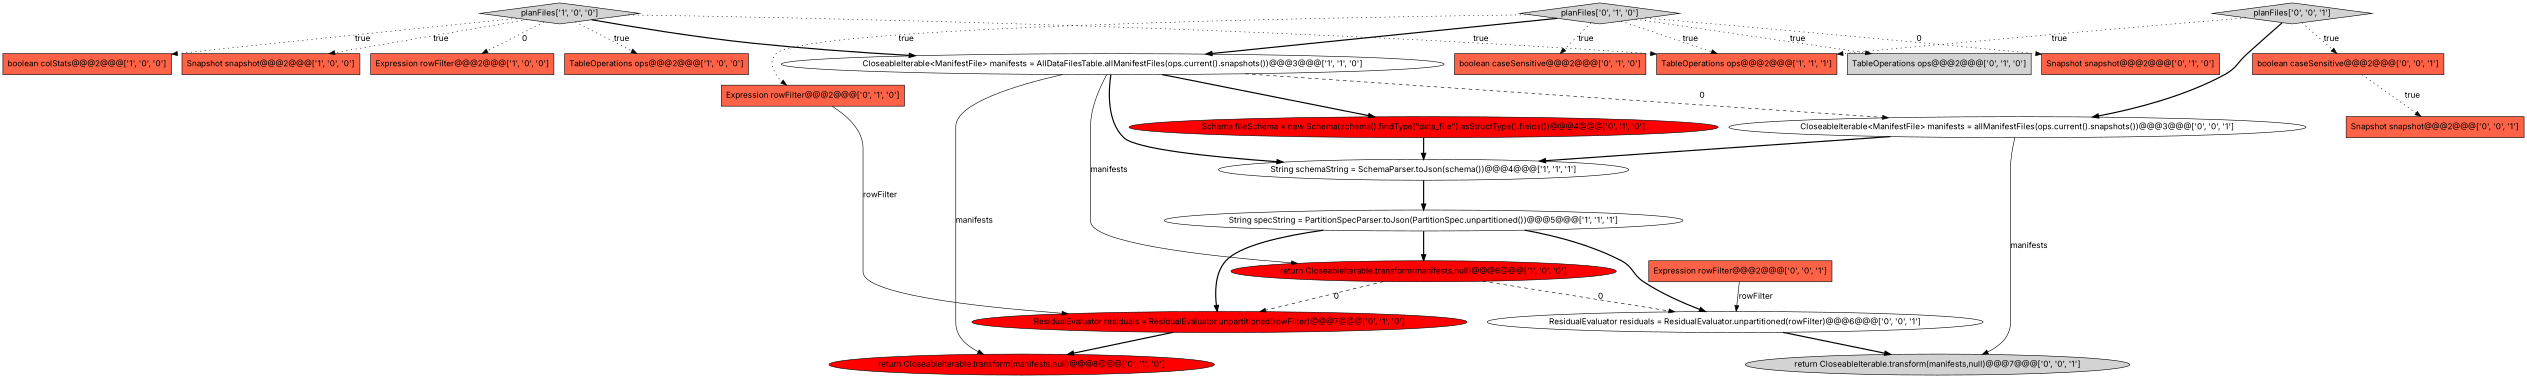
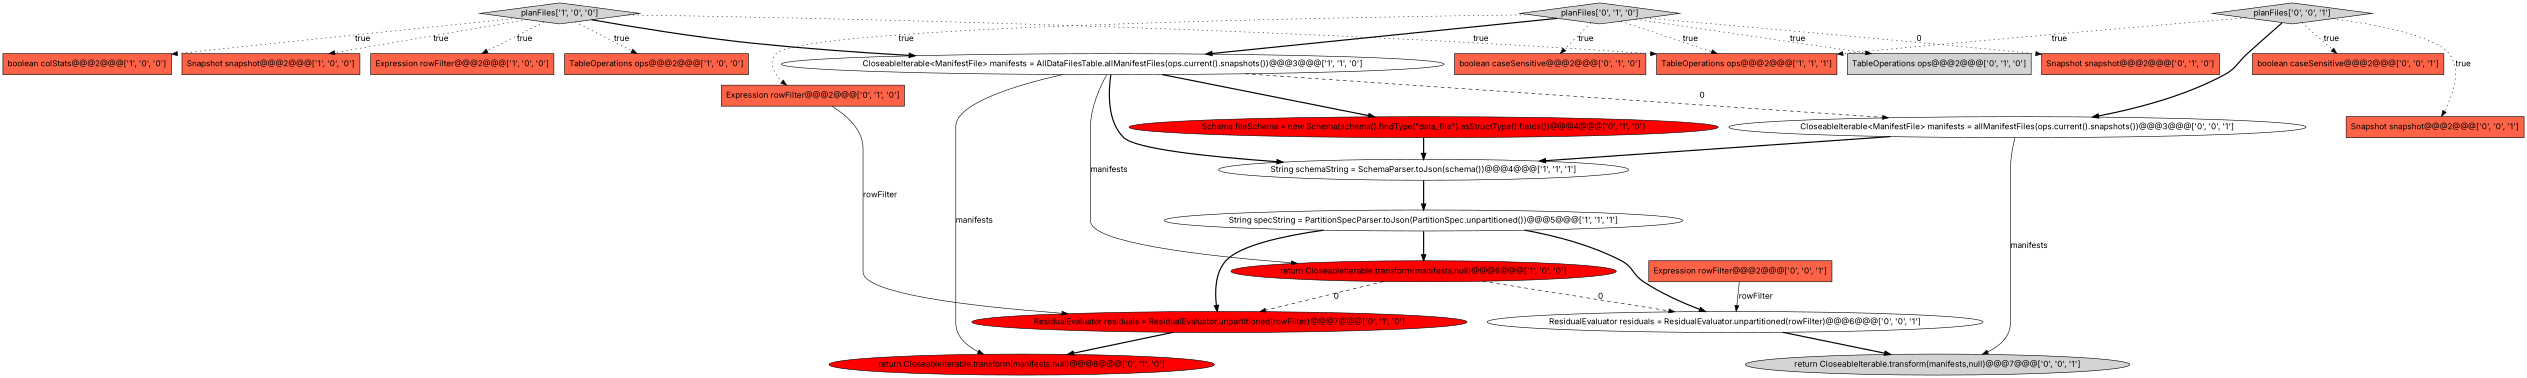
  digraph {
    fontname=Inter
    node [fillcolor=tomato fontname=Inter shape=box style=filled]
    edge [fontname=Inter style=bold]
    n1 [label="Expression rowFilter@@@2@@@['0', '0', '1']"]
    n2 [fillcolor=white label="ResidualEvaluator residuals = ResidualEvaluator.unpartitioned(rowFilter)@@@6@@@['0', '0', '1']" shape=ellipse]
    n3 [fillcolor=lightgray label="return CloseableIterable.transform(manifests,null)@@@7@@@['0', '0', '1']" shape=ellipse]
    n4 [fillcolor=white label="String specString = PartitionSpecParser.toJson(PartitionSpec.unpartitioned())@@@5@@@['1', '1', '1']" shape=ellipse]
    n5 [fillcolor=red label="ResidualEvaluator residuals = ResidualEvaluator.unpartitioned(rowFilter)@@@7@@@['0', '1', '0']" shape=ellipse]
    n6 [fillcolor=red label="return CloseableIterable.transform(manifests,null)@@@6@@@['1', '0', '0']" shape=ellipse]
    n7 [fillcolor=red label="return CloseableIterable.transform(manifests,null)@@@8@@@['0', '1', '0']" shape=ellipse]
    n8 [label="boolean colStats@@@2@@@['1', '0', '0']"]
    n9 [label="Snapshot snapshot@@@2@@@['1', '0', '0']"]
    n10 [fillcolor=red label="Schema fileSchema = new Schema(schema().findType(\"data_file\").asStructType().fields())@@@4@@@['0', '1', '0']" shape=ellipse]
    n11 [fillcolor=white label="String schemaString = SchemaParser.toJson(schema())@@@4@@@['1', '1', '1']" shape=ellipse]
    n12 [fillcolor=lightgray label="planFiles['1', '0', '0']" shape=diamond]
    n13 [fillcolor=white label="CloseableIterable<ManifestFile> manifests = AllDataFilesTable.allManifestFiles(ops.current().snapshots())@@@3@@@['1', '1', '0']" shape=ellipse]
    n14 [label="Expression rowFilter@@@2@@@['1', '0', '0']"]
    n15 [label="TableOperations ops@@@2@@@['1', '0', '0']"]
    n16 [label="TableOperations ops@@@2@@@['1', '1', '1']"]
    n17 [fillcolor=white label="CloseableIterable<ManifestFile> manifests = allManifestFiles(ops.current().snapshots())@@@3@@@['0', '0', '1']" shape=ellipse]
    n18 [fillcolor=lightgray label="planFiles['0', '1', '0']" shape=diamond]
    n19 [label="Expression rowFilter@@@2@@@['0', '1', '0']"]
    n20 [fillcolor=lightgray label="TableOperations ops@@@2@@@['0', '1', '0']"]
    n21 [label="Snapshot snapshot@@@2@@@['0', '1', '0']"]
    n22 [label="boolean caseSensitive@@@2@@@['0', '1', '0']"]
    n23 [label="boolean caseSensitive@@@2@@@['0', '0', '1']"]
    n24 [label="Snapshot snapshot@@@2@@@['0', '0', '1']"]
    n25 [fillcolor=lightgray label="planFiles['0', '0', '1']" shape=diamond]
    n1 -> n2 [label=rowFilter style=solid]
    n2 -> n3
    n4 -> n2
    n4 -> n5
    n4 -> n6
    n5 -> n7
    n6 -> n2 [label=0 style=dashed]
    n6 -> n5 [label=0 style=dashed]
    n10 -> n11
    n11 -> n4
    n12 -> n8 [label=true style=dotted]
    n12 -> n9 [label=true style=dotted]
    n12 -> n13
-   n12 -> n14 [label=0 style=dotted]
+   n12 -> n14 [label=true style=dotted]
    n12 -> n15 [label=true style=dotted]
    n12 -> n16 [label=true style=dotted]
    n13 -> n6 [label=manifests style=solid]
    n13 -> n7 [label=manifests style=solid]
    n13 -> n10
    n13 -> n11
    n13 -> n17 [label=0 style=dashed]
    n17 -> n3 [label=manifests style=solid]
    n17 -> n11
    n18 -> n13
    n18 -> n16 [label=true style=dotted]
    n18 -> n19 [label=true style=dotted]
    n18 -> n20 [label=true style=dotted]
    n18 -> n21 [label=0 style=dotted]
    n18 -> n22 [label=true style=dotted]
    n19 -> n5 [label=rowFilter style=solid]
    n25 -> n16 [label=true style=dotted]
    n25 -> n17
    n25 -> n23 [label=true style=dotted]
-   n23 -> n24 [label=true style=dotted]
+   n25 -> n24 [label=true style=dotted]
  }
